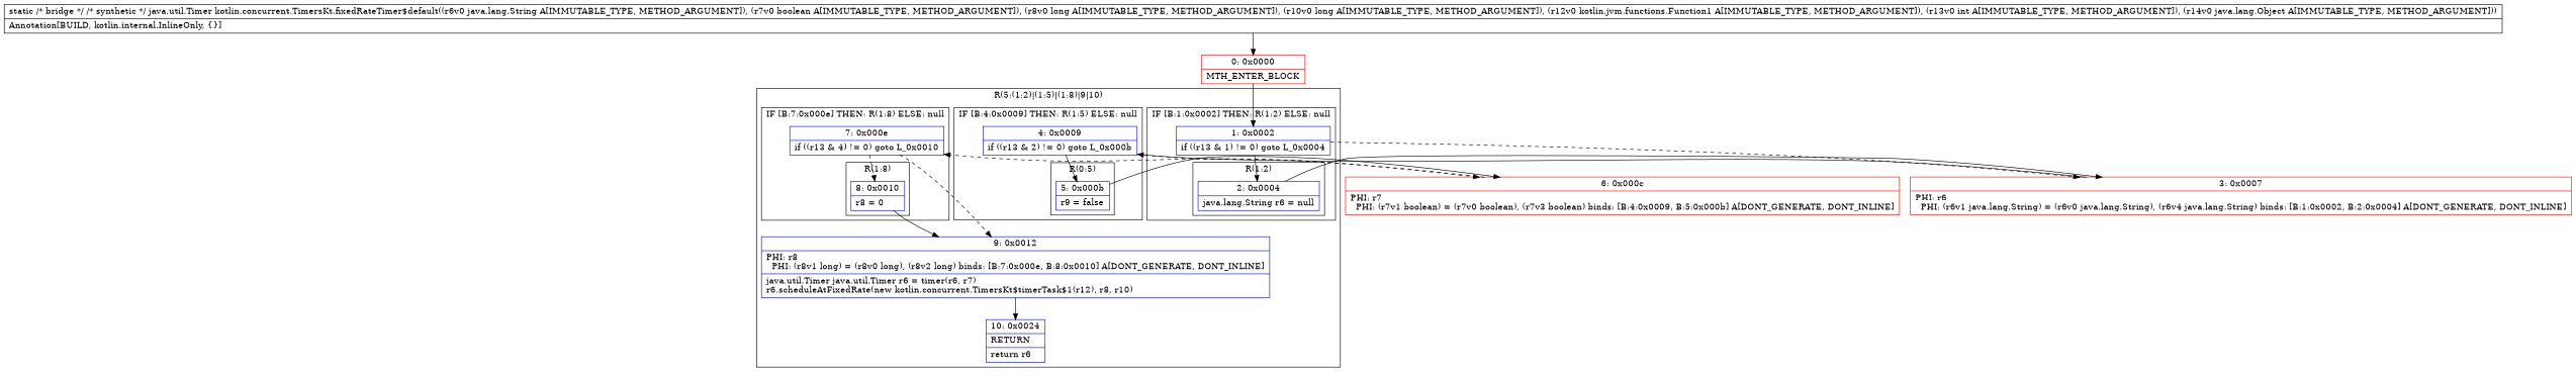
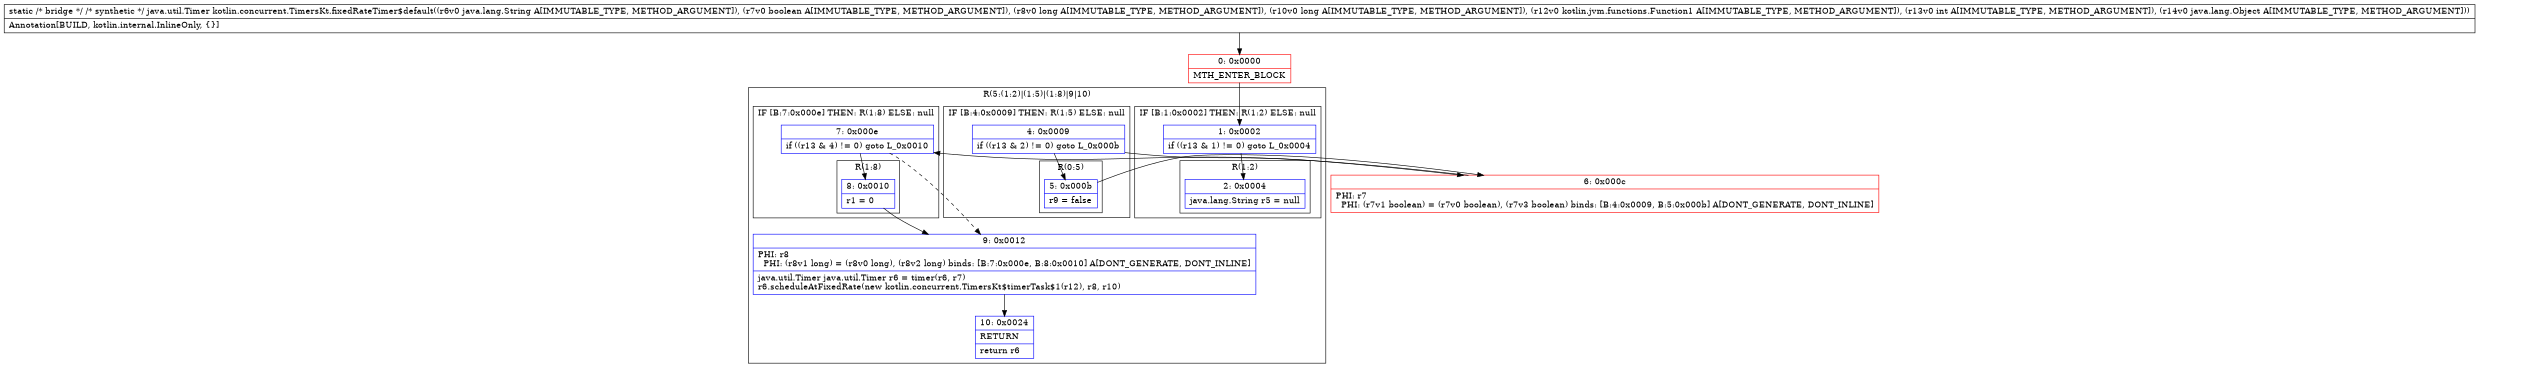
  digraph {
    node [color=blue shape=record]
-   n1 [label="{2\:\ 0x0004|java.lang.String r6 = null\l}"]
+   n1 [label="{2\:\ 0x0004|java.lang.String r5 = null\l}"]
    n2 [label="{1\:\ 0x0002|if ((r13 & 1) != 0) goto L_0x0004\l}"]
    n3 [label="{5\:\ 0x000b|r9 = false\l}"]
    n4 [label="{4\:\ 0x0009|if ((r13 & 2) != 0) goto L_0x000b\l}"]
-   n5 [label="{8\:\ 0x0010|r8 = 0\l}"]
+   n5 [label="{8\:\ 0x0010|r1 = 0\l}"]
    n6 [label="{7\:\ 0x000e|if ((r13 & 4) != 0) goto L_0x0010\l}"]
    n7 [label="{9\:\ 0x0012|PHI: r8 \l  PHI: (r8v1 long) = (r8v0 long), (r8v2 long) binds: [B:7:0x000e, B:8:0x0010] A[DONT_GENERATE, DONT_INLINE]\l|java.util.Timer java.util.Timer r6 = timer(r6, r7)\lr6.scheduleAtFixedRate(new kotlin.concurrent.TimersKt$timerTask$1(r12), r8, r10)\l}"]
    n8 [label="{10\:\ 0x0024|RETURN\l|return r6\l}"]
-   n9 [color=red label="{3\:\ 0x0007|PHI: r6 \l  PHI: (r6v1 java.lang.String) = (r6v0 java.lang.String), (r6v4 java.lang.String) binds: [B:1:0x0002, B:2:0x0004] A[DONT_GENERATE, DONT_INLINE]\l}"]
    n10 [color=red label="{6\:\ 0x000c|PHI: r7 \l  PHI: (r7v1 boolean) = (r7v0 boolean), (r7v3 boolean) binds: [B:4:0x0009, B:5:0x000b] A[DONT_GENERATE, DONT_INLINE]\l}"]
    n11 [color=red label="{0\:\ 0x0000|MTH_ENTER_BLOCK\l}"]
    n12 [label="{static \/* bridge *\/ \/* synthetic *\/ java.util.Timer kotlin.concurrent.TimersKt.fixedRateTimer$default((r6v0 java.lang.String A[IMMUTABLE_TYPE, METHOD_ARGUMENT]), (r7v0 boolean A[IMMUTABLE_TYPE, METHOD_ARGUMENT]), (r8v0 long A[IMMUTABLE_TYPE, METHOD_ARGUMENT]), (r10v0 long A[IMMUTABLE_TYPE, METHOD_ARGUMENT]), (r12v0 kotlin.jvm.functions.Function1 A[IMMUTABLE_TYPE, METHOD_ARGUMENT]), (r13v0 int A[IMMUTABLE_TYPE, METHOD_ARGUMENT]), (r14v0 java.lang.Object A[IMMUTABLE_TYPE, METHOD_ARGUMENT]))  | Annotation[BUILD, kotlin.internal.InlineOnly, \{\}]\l}" color=""]
    subgraph cluster_1 {
      label="R(5:(1:2)|(1:5)|(1:8)|9|10)"
      n7
      n8
      subgraph cluster_2 {
        label="IF [B:1:0x0002] THEN: R(1:2) ELSE: null"
        n2
        subgraph cluster_3 {
          label="R(1:2)"
          n1
        }
      }
      subgraph cluster_4 {
        label="IF [B:4:0x0009] THEN: R(1:5) ELSE: null"
        n4
        subgraph cluster_5 {
          label="R(0:5)"
          n3
        }
      }
      subgraph cluster_6 {
        label="IF [B:7:0x000e] THEN: R(1:8) ELSE: null"
        n6
        subgraph cluster_7 {
          label="R(1:8)"
          n5
        }
      }
    }
-   n1 -> n9
    n2 -> n1
-   n2 -> n9 [style=dashed]
    n3 -> n10
    n4 -> n3
-   n4 -> n10 [style=dashed]
+   n4 -> n10 [style=solid]
    n5 -> n7
-   n6 -> n5 [style=dashed]
+   n6 -> n5
    n6 -> n7 [style=dashed]
    n7 -> n8
-   n9 -> n4
-   n10 -> n6 [style=dashed]
+   n10 -> n6
    n11 -> n2
    n12 -> n11
  }
